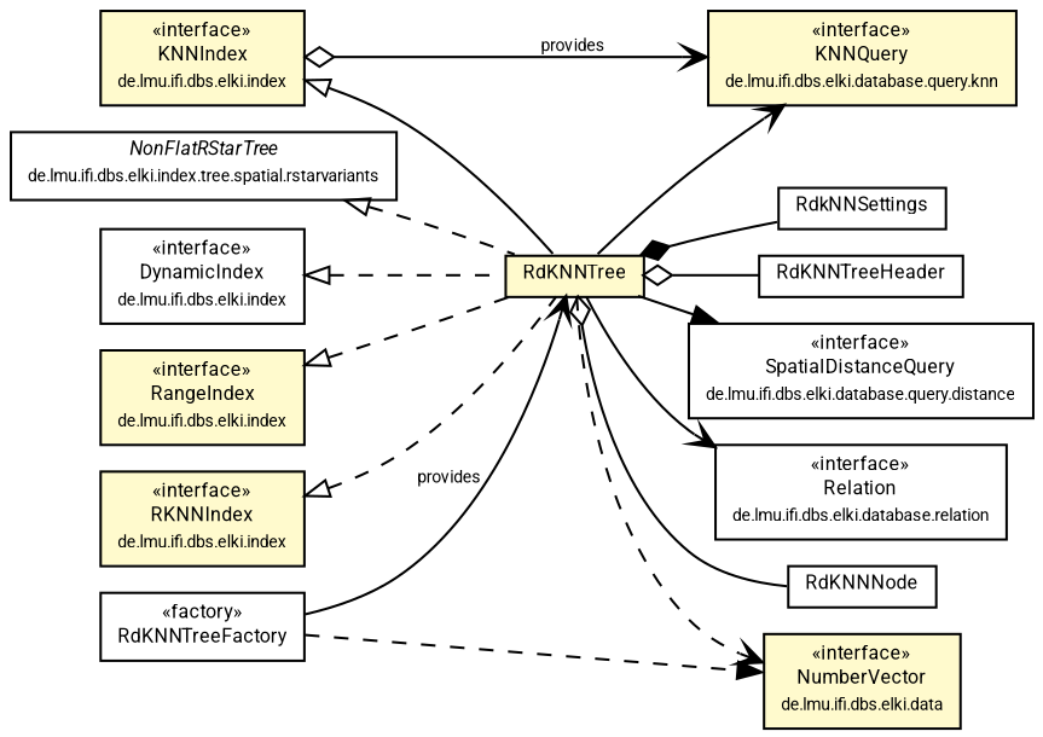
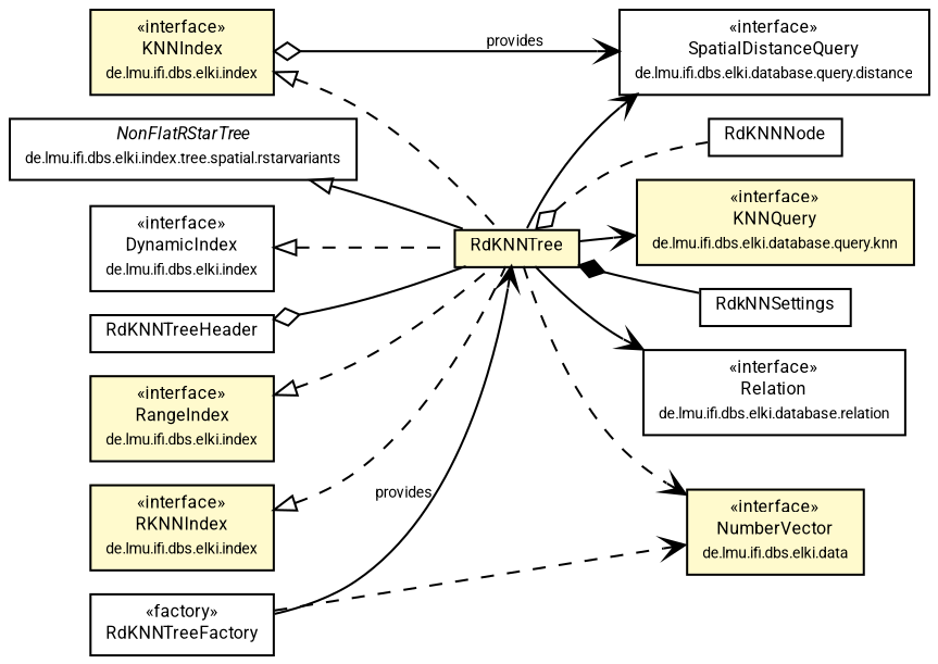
  digraph {
    nodesep=0.15
    rankdir=LR
    ranksep=0.25
    node [fontcolor=black fontname=Roboto fontsize=8 margin=0 shape=plaintext]
    edge [color=black dir=back fontname=Roboto fontsize=7 labelfontname=Roboto labelfontsize=7 weight=9 arrowhead=open]
    n1 [height=0 label=<<table title="de.lmu.ifi.dbs.elki.index.DynamicIndex" border="0" cellborder="1" cellspacing="0" cellpadding="2" href="../../../../DynamicIndex.html" target="_parent"> 		<tr><td><table border="0" cellspacing="0" cellpadding="1"> 		<tr><td align="center" balign="center"> &#171;interface&#187; </td></tr> 		<tr><td align="center" balign="center"> <font face="Roboto">DynamicIndex</font> </td></tr> 		<tr><td align="center" balign="center"> <font face="Roboto" point-size="7.0">de.lmu.ifi.dbs.elki.index</font> </td></tr> 		</table></td></tr> 		</table>> width=0]
    n2 [height=0 label=<<table title="de.lmu.ifi.dbs.elki.index.tree.spatial.rstarvariants.rdknn.RdKNNTree" border="0" cellborder="1" cellspacing="0" cellpadding="2" bgcolor="lemonChiffon" href="RdKNNTree.html" target="_parent"> 		<tr><td><table border="0" cellspacing="0" cellpadding="1"> 		<tr><td align="center" balign="center"> <font face="Roboto">RdKNNTree</font> </td></tr> 		</table></td></tr> 		</table>> width=0]
    n3 [height=0 label=<<table title="de.lmu.ifi.dbs.elki.database.query.knn.KNNQuery" border="0" cellborder="1" cellspacing="0" cellpadding="2" bgcolor="LemonChiffon" href="../../../../../database/query/knn/KNNQuery.html" target="_parent"> 		<tr><td><table border="0" cellspacing="0" cellpadding="1"> 		<tr><td align="center" balign="center"> &#171;interface&#187; </td></tr> 		<tr><td align="center" balign="center"> <font face="Roboto">KNNQuery</font> </td></tr> 		<tr><td align="center" balign="center"> <font face="Roboto" point-size="7.0">de.lmu.ifi.dbs.elki.database.query.knn</font> </td></tr> 		</table></td></tr> 		</table>> width=0]
    n4 [height=0 label=<<table title="de.lmu.ifi.dbs.elki.database.query.distance.SpatialDistanceQuery" border="0" cellborder="1" cellspacing="0" cellpadding="2" href="../../../../../database/query/distance/SpatialDistanceQuery.html" target="_parent"> 		<tr><td><table border="0" cellspacing="0" cellpadding="1"> 		<tr><td align="center" balign="center"> &#171;interface&#187; </td></tr> 		<tr><td align="center" balign="center"> <font face="Roboto">SpatialDistanceQuery</font> </td></tr> 		<tr><td align="center" balign="center"> <font face="Roboto" point-size="7.0">de.lmu.ifi.dbs.elki.database.query.distance</font> </td></tr> 		</table></td></tr> 		</table>> width=0]
    n5 [height=0 label=<<table title="de.lmu.ifi.dbs.elki.database.relation.Relation" border="0" cellborder="1" cellspacing="0" cellpadding="2" href="../../../../../database/relation/Relation.html" target="_parent"> 		<tr><td><table border="0" cellspacing="0" cellpadding="1"> 		<tr><td align="center" balign="center"> &#171;interface&#187; </td></tr> 		<tr><td align="center" balign="center"> <font face="Roboto">Relation</font> </td></tr> 		<tr><td align="center" balign="center"> <font face="Roboto" point-size="7.0">de.lmu.ifi.dbs.elki.database.relation</font> </td></tr> 		</table></td></tr> 		</table>> width=0]
    n6 [height=0 label=<<table title="de.lmu.ifi.dbs.elki.data.NumberVector" border="0" cellborder="1" cellspacing="0" cellpadding="2" bgcolor="LemonChiffon" href="../../../../../data/NumberVector.html" target="_parent"> 		<tr><td><table border="0" cellspacing="0" cellpadding="1"> 		<tr><td align="center" balign="center"> &#171;interface&#187; </td></tr> 		<tr><td align="center" balign="center"> <font face="Roboto">NumberVector</font> </td></tr> 		<tr><td align="center" balign="center"> <font face="Roboto" point-size="7.0">de.lmu.ifi.dbs.elki.data</font> </td></tr> 		</table></td></tr> 		</table>> width=0]
    n7 [height=0 label=<<table title="de.lmu.ifi.dbs.elki.index.tree.spatial.rstarvariants.rdknn.RdKNNNode" border="0" cellborder="1" cellspacing="0" cellpadding="2" href="RdKNNNode.html" target="_parent"> 		<tr><td><table border="0" cellspacing="0" cellpadding="1"> 		<tr><td align="center" balign="center"> <font face="Roboto">RdKNNNode</font> </td></tr> 		</table></td></tr> 		</table>> width=0]
    n8 [height=0 label=<<table title="de.lmu.ifi.dbs.elki.index.tree.spatial.rstarvariants.rdknn.RdkNNSettings" border="0" cellborder="1" cellspacing="0" cellpadding="2" href="RdkNNSettings.html" target="_parent"> 		<tr><td><table border="0" cellspacing="0" cellpadding="1"> 		<tr><td align="center" balign="center"> <font face="Roboto">RdkNNSettings</font> </td></tr> 		</table></td></tr> 		</table>> width=0]
    n9 [height=0 label=<<table title="de.lmu.ifi.dbs.elki.index.tree.spatial.rstarvariants.rdknn.RdKNNTreeHeader" border="0" cellborder="1" cellspacing="0" cellpadding="2" href="RdKNNTreeHeader.html" target="_parent"> 		<tr><td><table border="0" cellspacing="0" cellpadding="1"> 		<tr><td align="center" balign="center"> <font face="Roboto">RdKNNTreeHeader</font> </td></tr> 		</table></td></tr> 		</table>> width=0]
    n10 [height=0 label=<<table title="de.lmu.ifi.dbs.elki.index.RangeIndex" border="0" cellborder="1" cellspacing="0" cellpadding="2" bgcolor="LemonChiffon" href="../../../../RangeIndex.html" target="_parent"> 		<tr><td><table border="0" cellspacing="0" cellpadding="1"> 		<tr><td align="center" balign="center"> &#171;interface&#187; </td></tr> 		<tr><td align="center" balign="center"> <font face="Roboto">RangeIndex</font> </td></tr> 		<tr><td align="center" balign="center"> <font face="Roboto" point-size="7.0">de.lmu.ifi.dbs.elki.index</font> </td></tr> 		</table></td></tr> 		</table>> width=0]
    n11 [height=0 label=<<table title="de.lmu.ifi.dbs.elki.index.KNNIndex" border="0" cellborder="1" cellspacing="0" cellpadding="2" bgcolor="LemonChiffon" href="../../../../KNNIndex.html" target="_parent"> 		<tr><td><table border="0" cellspacing="0" cellpadding="1"> 		<tr><td align="center" balign="center"> &#171;interface&#187; </td></tr> 		<tr><td align="center" balign="center"> <font face="Roboto">KNNIndex</font> </td></tr> 		<tr><td align="center" balign="center"> <font face="Roboto" point-size="7.0">de.lmu.ifi.dbs.elki.index</font> </td></tr> 		</table></td></tr> 		</table>> width=0]
    n12 [height=0 label=<<table title="de.lmu.ifi.dbs.elki.index.RKNNIndex" border="0" cellborder="1" cellspacing="0" cellpadding="2" bgcolor="LemonChiffon" href="../../../../RKNNIndex.html" target="_parent"> 		<tr><td><table border="0" cellspacing="0" cellpadding="1"> 		<tr><td align="center" balign="center"> &#171;interface&#187; </td></tr> 		<tr><td align="center" balign="center"> <font face="Roboto">RKNNIndex</font> </td></tr> 		<tr><td align="center" balign="center"> <font face="Roboto" point-size="7.0">de.lmu.ifi.dbs.elki.index</font> </td></tr> 		</table></td></tr> 		</table>> width=0]
    n13 [height=0 label=<<table title="de.lmu.ifi.dbs.elki.index.tree.spatial.rstarvariants.NonFlatRStarTree" border="0" cellborder="1" cellspacing="0" cellpadding="2" href="../NonFlatRStarTree.html" target="_parent"> 		<tr><td><table border="0" cellspacing="0" cellpadding="1"> 		<tr><td align="center" balign="center"> <font face="Roboto"><i>NonFlatRStarTree</i></font> </td></tr> 		<tr><td align="center" balign="center"> <font face="Roboto" point-size="7.0">de.lmu.ifi.dbs.elki.index.tree.spatial.rstarvariants</font> </td></tr> 		</table></td></tr> 		</table>> width=0]
    n14 [height=0 label=<<table title="de.lmu.ifi.dbs.elki.index.tree.spatial.rstarvariants.rdknn.RdKNNTreeFactory" border="0" cellborder="1" cellspacing="0" cellpadding="2" href="RdKNNTreeFactory.html" target="_parent"> 		<tr><td><table border="0" cellspacing="0" cellpadding="1"> 		<tr><td align="center" balign="center"> &#171;factory&#187; </td></tr> 		<tr><td align="center" balign="center"> <font face="Roboto">RdKNNTreeFactory</font> </td></tr> 		</table></td></tr> 		</table>> width=0]
    n1 -> n2 [arrowtail=empty style=dashed arrowhead=""]
    n2 -> n3 [weight=1 dir=""]
-   n2 -> n4 [arrowhead=normal weight=1 dir=""]
+   n2 -> n4 [weight=1 dir=""]
    n2 -> n5 [weight=1 dir=""]
    n2 -> n6 [style=dashed weight=0 dir=""]
-   n2 -> n7 [arrowhead=none arrowtail=ediamond weight=4]
+   n2 -> n7 [arrowhead=none arrowtail=ediamond weight=4 style=dashed]
    n2 -> n8 [arrowhead=none arrowtail=diamond weight=6]
-   n2 -> n9 [arrowhead=none arrowtail=ediamond weight=4]
+   n9 -> n2 [arrowhead=none arrowtail=ediamond weight=4]
    n10 -> n2 [arrowtail=empty style=dashed arrowhead=""]
-   n11 -> n2 [arrowtail=empty style=solid arrowhead=""]
-   n11 -> n3 [arrowtail=ediamond dir=both label=provides weight=3]
+   n11 -> n2 [arrowtail=empty style=dashed arrowhead=""]
+   n11 -> n4 [arrowtail=ediamond dir=both label=provides weight=3]
    n12 -> n2 [arrowtail=empty style=dashed arrowhead=""]
-   n13 -> n2 [arrowtail=empty weight=10 style=dashed arrowhead=""]
+   n13 -> n2 [arrowtail=empty weight=10 arrowhead=""]
    n14 -> n2 [label=provides weight=1 dir=""]
-   n14 -> n6 [arrowhead=normal style=dashed weight=0 dir=""]
+   n14 -> n6 [style=dashed weight=0 dir=""]
  }
